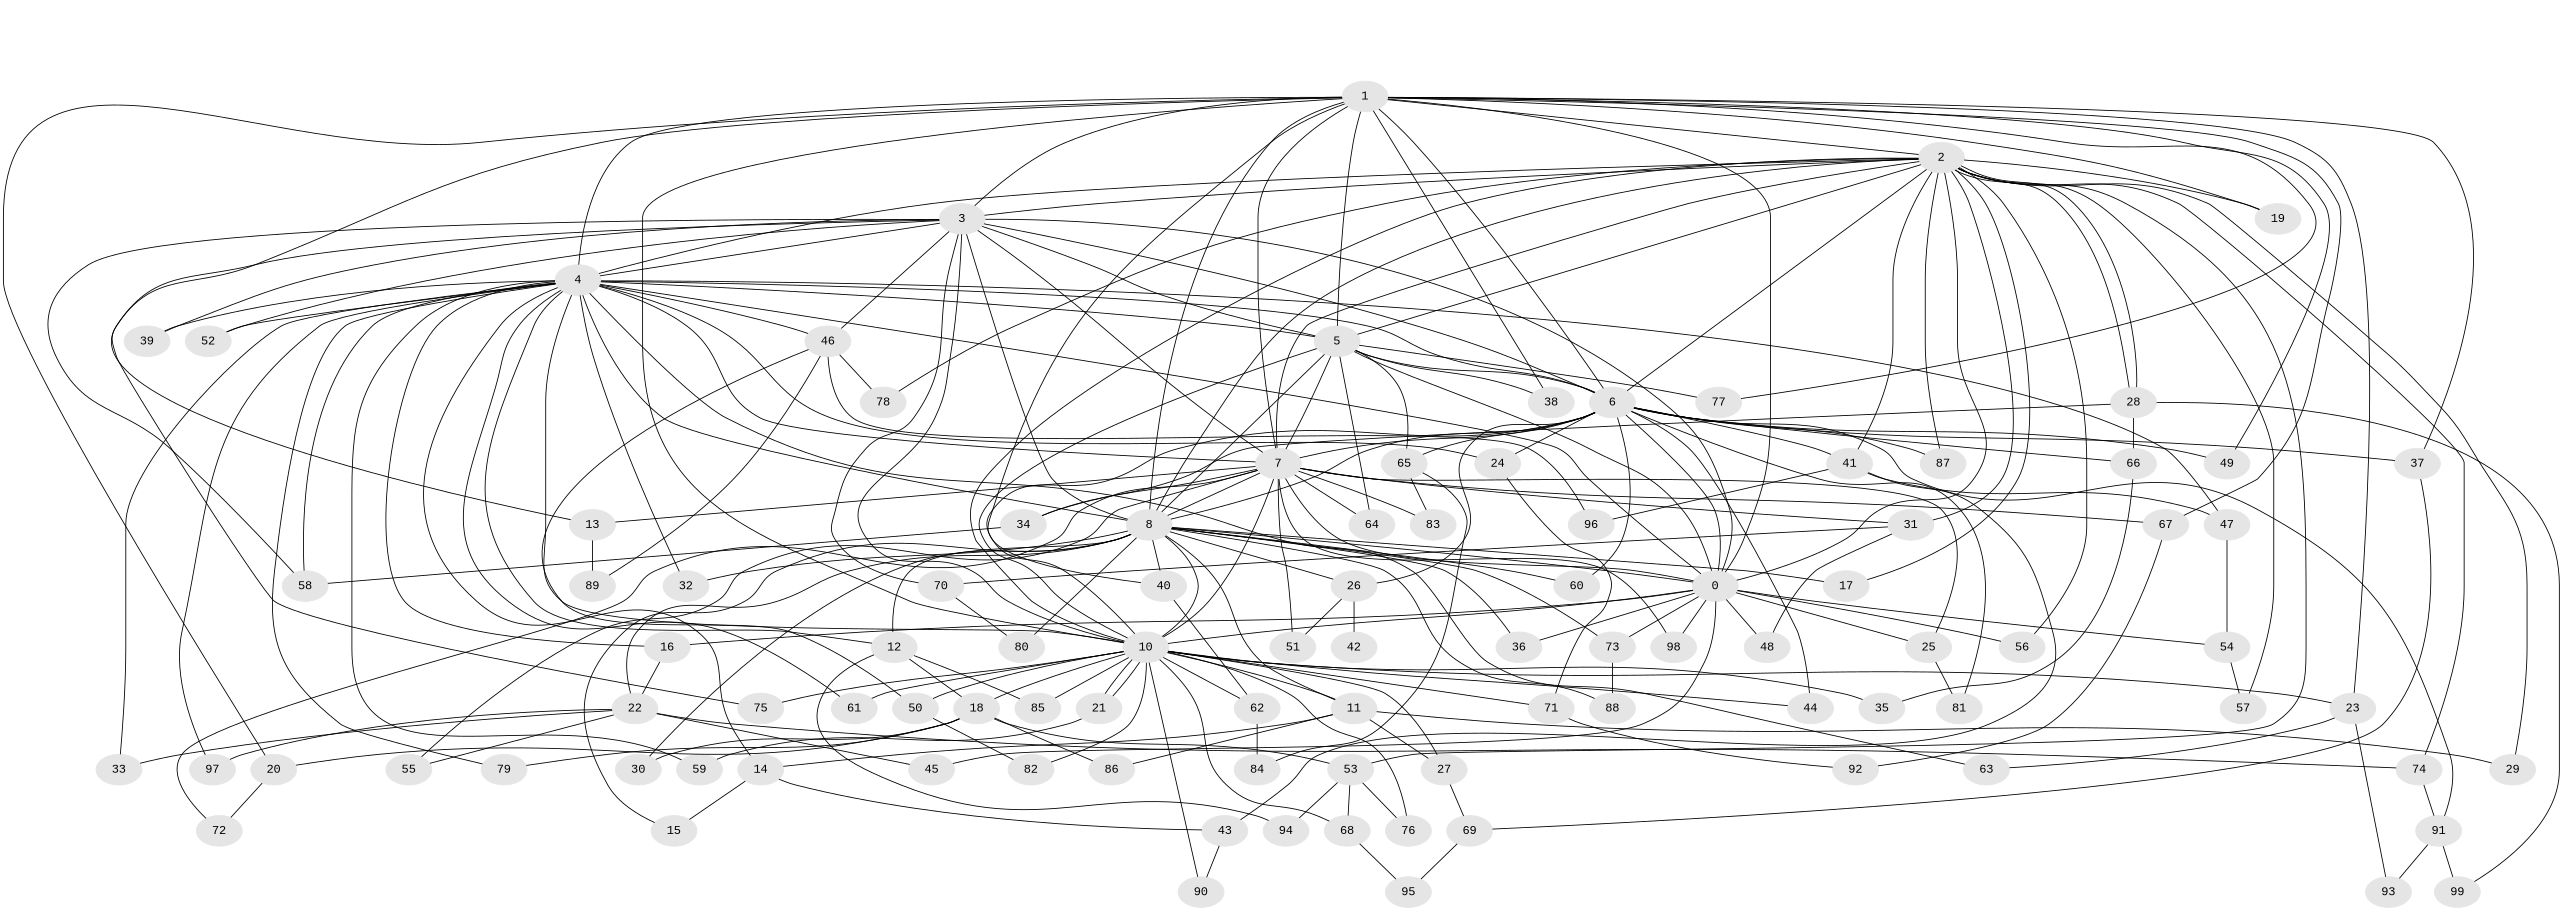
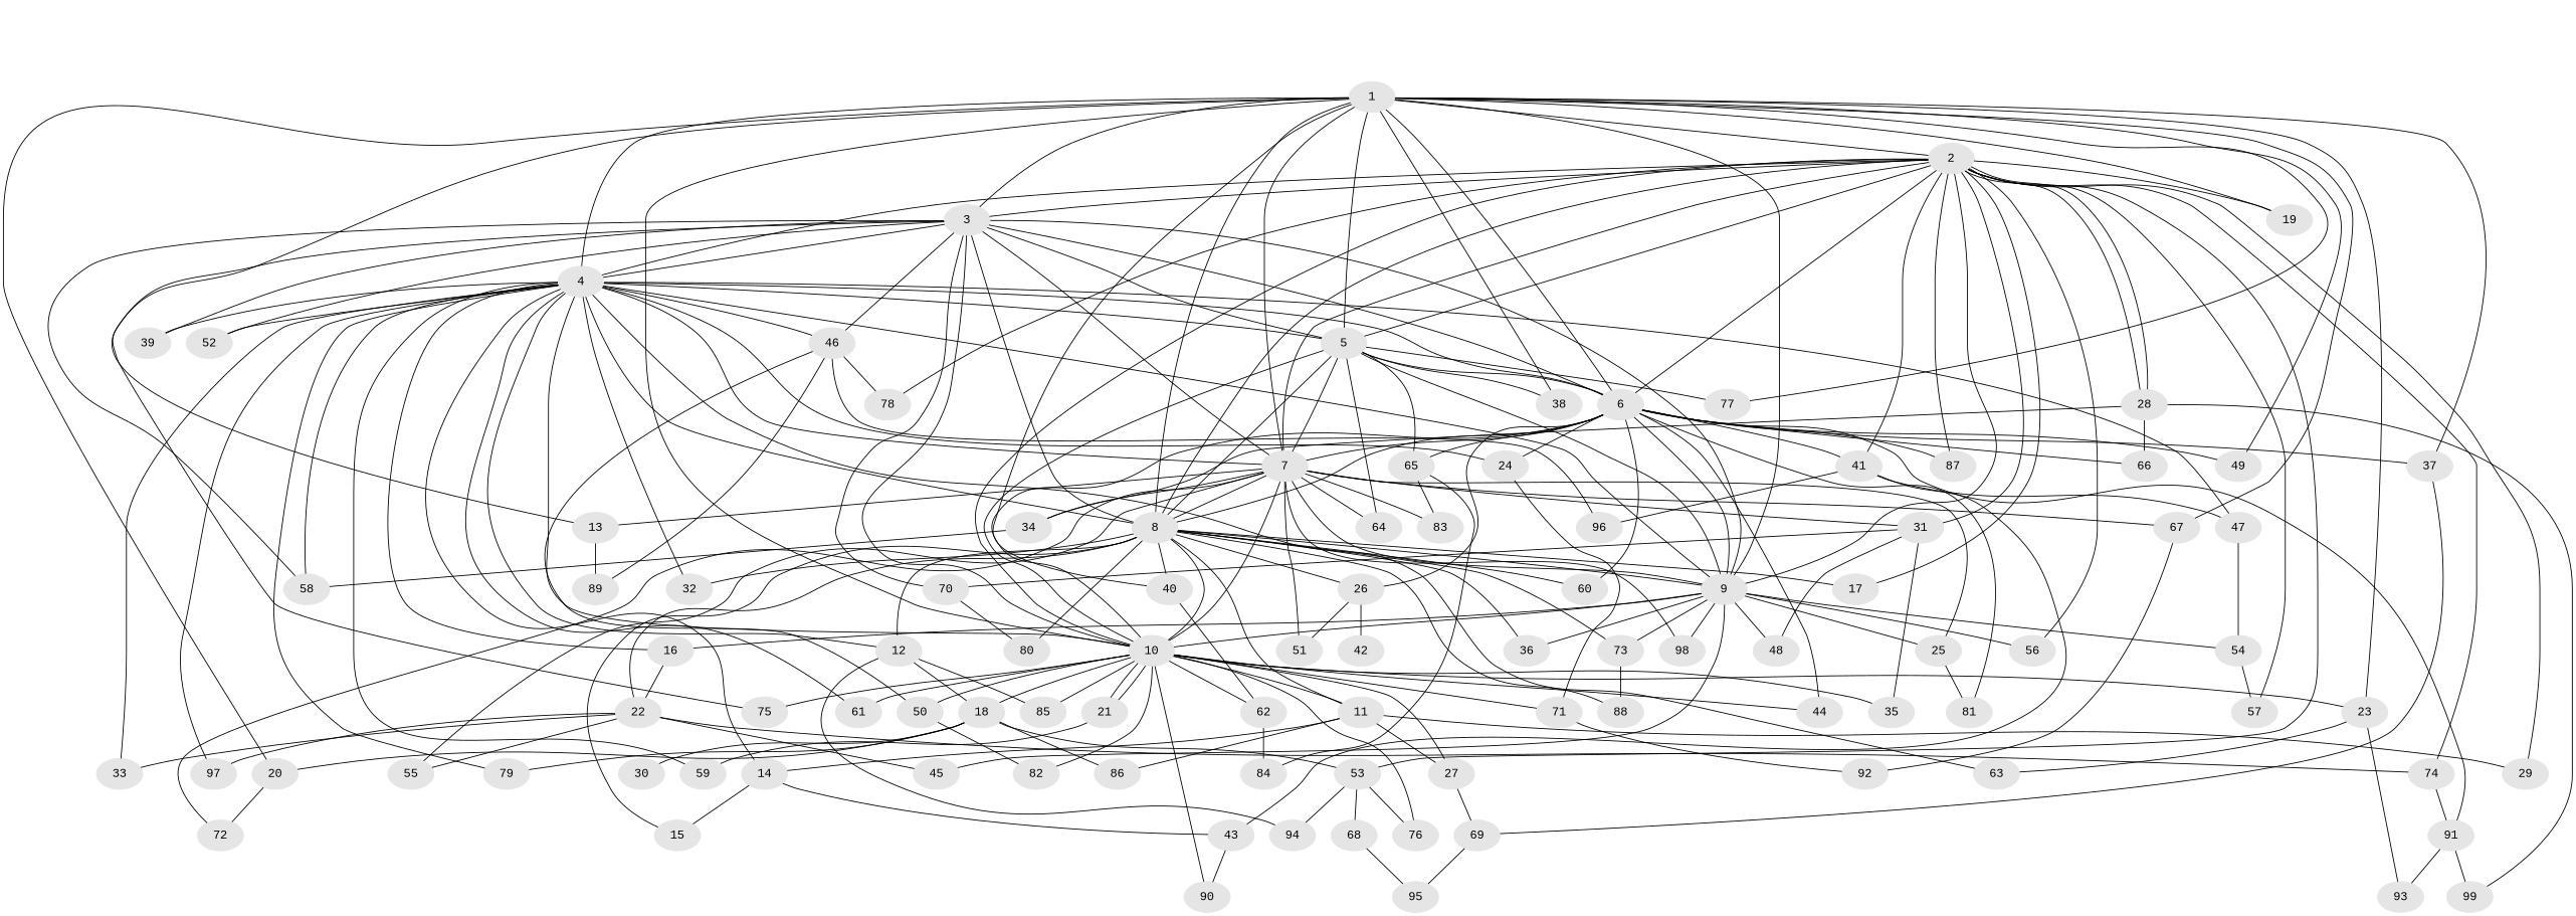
  graph {
    fontname="Liberation Mono"
    node [color=gray90 fontname="Liberation Mono" style=filled]
    edge [fontname="Liberation Mono"]
    1
    2
    3
    4
    5
    6
    7
    8
-   9 [label=0]
+   9
    10
    13
    19
    20
    23
    37
    38
    40
    49
    67
    77
    17
    28
    29
    31
    41
    53
    56
    57
    74
    78
    87
    39
    46
    52
    58
    70
    75
    12
    14
    16
    24
    32
    33
    47
    59
    61
    63
    79
    97
    64
    65
    26
    44
    60
    66
    81
    91
    25
    34
    51
    55
    72
    83
    98
    11
    15
    22
    30
    36
    73
    80
    88
    45
    48
    54
    18
    21
    27
    35
    50
    62
    68
    71
    76
    82
    85
    90
    89
    93
    69
    92
    99
    43
    96
    94
    84
    42
    86
    95
    1 -- 2
    1 -- 3
    1 -- 4
    1 -- 5
    1 -- 6
    1 -- 7
    1 -- 8
    1 -- 9
    1 -- 10
    1 -- 13
    1 -- 19
    1 -- 20
    1 -- 23
    1 -- 37
    1 -- 38
    1 -- 40
    1 -- 49
    1 -- 67
    1 -- 77
    2 -- 3
    2 -- 4
    2 -- 5
    2 -- 6
    2 -- 7
    2 -- 8
    2 -- 9
    2 -- 10
    2 -- 19
    2 -- 17
    2 -- 28
    2 -- 28
    2 -- 29
    2 -- 31
    2 -- 41
    2 -- 53
    2 -- 56
    2 -- 57
    2 -- 74
    2 -- 78
    2 -- 87
    3 -- 4
    3 -- 5
    3 -- 6
    3 -- 7
    3 -- 8
    3 -- 9
    3 -- 10
    3 -- 39
    3 -- 46
    3 -- 52
    3 -- 58
    3 -- 70
    3 -- 75
    4 -- 5
    4 -- 6
    4 -- 7
    4 -- 8
    4 -- 9
    4 -- 10
    4 -- 39
    4 -- 46
    4 -- 52
    4 -- 58
    4 -- 12
    4 -- 14
    4 -- 16
    4 -- 24
    4 -- 32
    4 -- 33
    4 -- 47
    4 -- 59
    4 -- 61
    4 -- 63
    4 -- 79
    4 -- 97
    5 -- 6
    5 -- 7
    5 -- 8
    5 -- 9
    5 -- 10
    5 -- 38
    5 -- 77
    5 -- 64
    5 -- 65
    6 -- 7
    6 -- 8
    6 -- 9
    6 -- 10
    6 -- 37
    6 -- 49
    6 -- 41
    6 -- 87
    6 -- 24
    6 -- 65
    6 -- 26
    6 -- 44
    6 -- 60
    6 -- 66
    6 -- 81
    6 -- 91
    7 -- 8
    7 -- 9
    7 -- 10
    7 -- 13
    7 -- 67
    7 -- 31
    7 -- 64
    7 -- 25
    7 -- 34
    7 -- 51
    7 -- 55
    7 -- 72
    7 -- 83
    7 -- 98
    8 -- 9
    8 -- 10
    8 -- 40
    8 -- 17
    8 -- 12
    8 -- 32
    8 -- 26
    8 -- 60
    8 -- 11
    8 -- 15
    8 -- 22
-   8 -- 30
    8 -- 36
    8 -- 73
    8 -- 80
    8 -- 88
    9 -- 10
    9 -- 56
    9 -- 16
    9 -- 25
    9 -- 98
    9 -- 36
    9 -- 73
    9 -- 45
    9 -- 48
    9 -- 54
    10 -- 23
    10 -- 75
    10 -- 61
    10 -- 44
    10 -- 11
    10 -- 18
    10 -- 21
    10 -- 21
    10 -- 27
    10 -- 35
    10 -- 50
    10 -- 62
-   10 -- 68
    10 -- 71
    10 -- 76
    10 -- 82
    10 -- 85
    10 -- 90
    13 -- 89
    20 -- 72
    23 -- 63
    23 -- 93
    37 -- 69
    40 -- 62
    67 -- 92
    28 -- 66
    28 -- 34
    28 -- 99
    31 -- 70
    31 -- 48
-   66 -- 35
+   31 -- 35
    41 -- 47
    41 -- 43
    41 -- 96
    53 -- 68
    53 -- 76
    53 -- 94
    74 -- 91
    46 -- 78
    46 -- 50
    46 -- 89
    46 -- 96
    70 -- 80
    12 -- 18
    12 -- 85
    12 -- 94
    14 -- 15
    14 -- 43
    16 -- 22
    24 -- 71
    47 -- 54
    65 -- 83
    65 -- 84
    26 -- 51
    26 -- 42
    91 -- 93
    91 -- 99
    25 -- 81
    34 -- 58
    11 -- 29
    11 -- 14
    11 -- 27
    11 -- 86
    22 -- 74
    22 -- 33
    22 -- 97
    22 -- 55
    22 -- 45
    73 -- 88
    54 -- 57
    18 -- 20
    18 -- 53
    18 -- 79
    18 -- 30
    18 -- 86
    21 -- 59
    27 -- 69
    50 -- 82
    62 -- 84
    68 -- 95
    71 -- 92
    69 -- 95
    43 -- 90
  }
